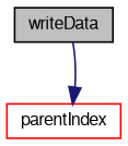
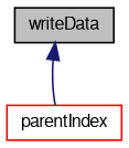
  digraph {
    rankdir=TB
    node [fontname=FreeSans fontsize=10 shape=record]
    n1 [color=black fillcolor=grey75 fontcolor=black height=0.2 label=writeData style=filled width=0.4]
    n2 [color=red height=0.2 label=parentIndex width=0.4]
-   n2 -> n1 [color=midnightblue dir=back fontname=FreeSans fontsize=10 labelfontname=FreeSans labelfontsize=10 style=solid]
+   n1 -> n2 [color=midnightblue dir=back fontname=FreeSans fontsize=10 labelfontname=FreeSans labelfontsize=10 style=solid]
  }
